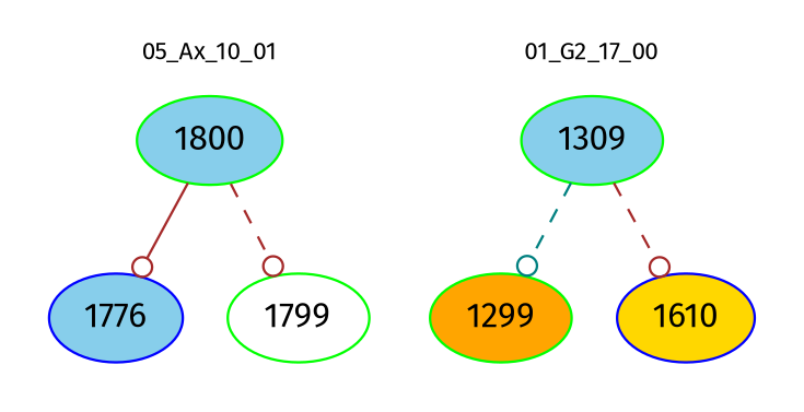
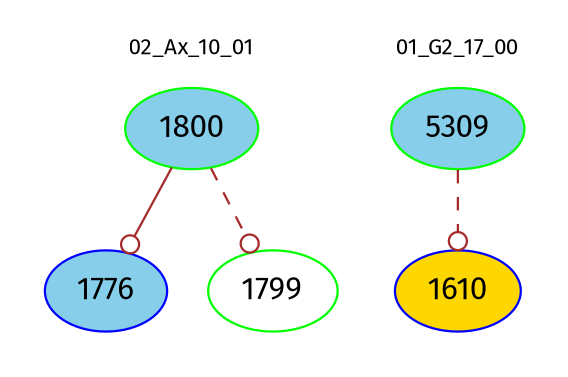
  digraph {
    fontname="Fira Sans"
    node [color=green fillcolor=skyblue fontname="Fira Sans" style=filled]
    edge [arrowhead=odot color=brown fontname="Fira Sans" style=dashed]
    n1 [label=1800]
    n2 [color=blue label=1776]
    n3 [fillcolor=white label=1799]
-   n4 [label=1309]
-   n5 [fillcolor=orange label=1299]
+   n4 [label=5309]
    n6 [color=blue fillcolor=gold label=1610]
    subgraph cluster_1 {
      color=white
      fontsize=10
-     label="05_Ax_10_01"
+     label="02_Ax_10_01"
      n1
      n2
      n3
    }
    subgraph cluster_2 {
      color=white
      fontsize=10
      label="01_G2_17_00"
      n4
-     n5
      n6
    }
    n1 -> n2 [style=solid]
    n1 -> n3
-   n4 -> n5 [color=teal]
    n4 -> n6
  }
